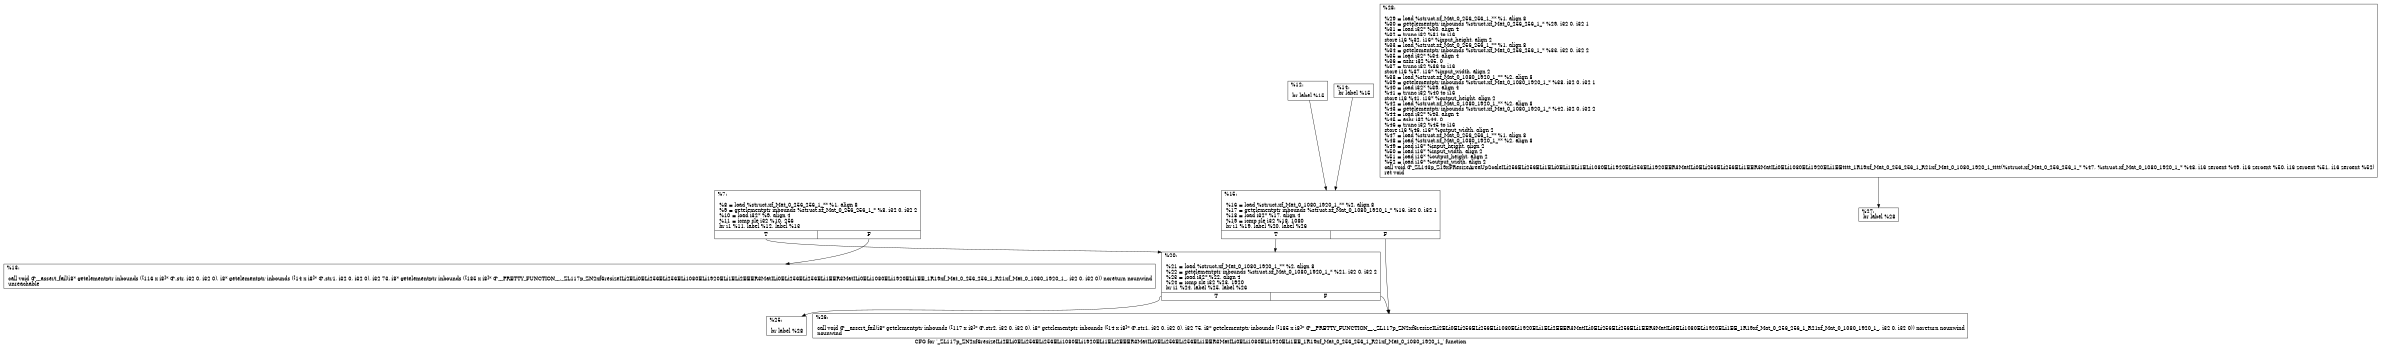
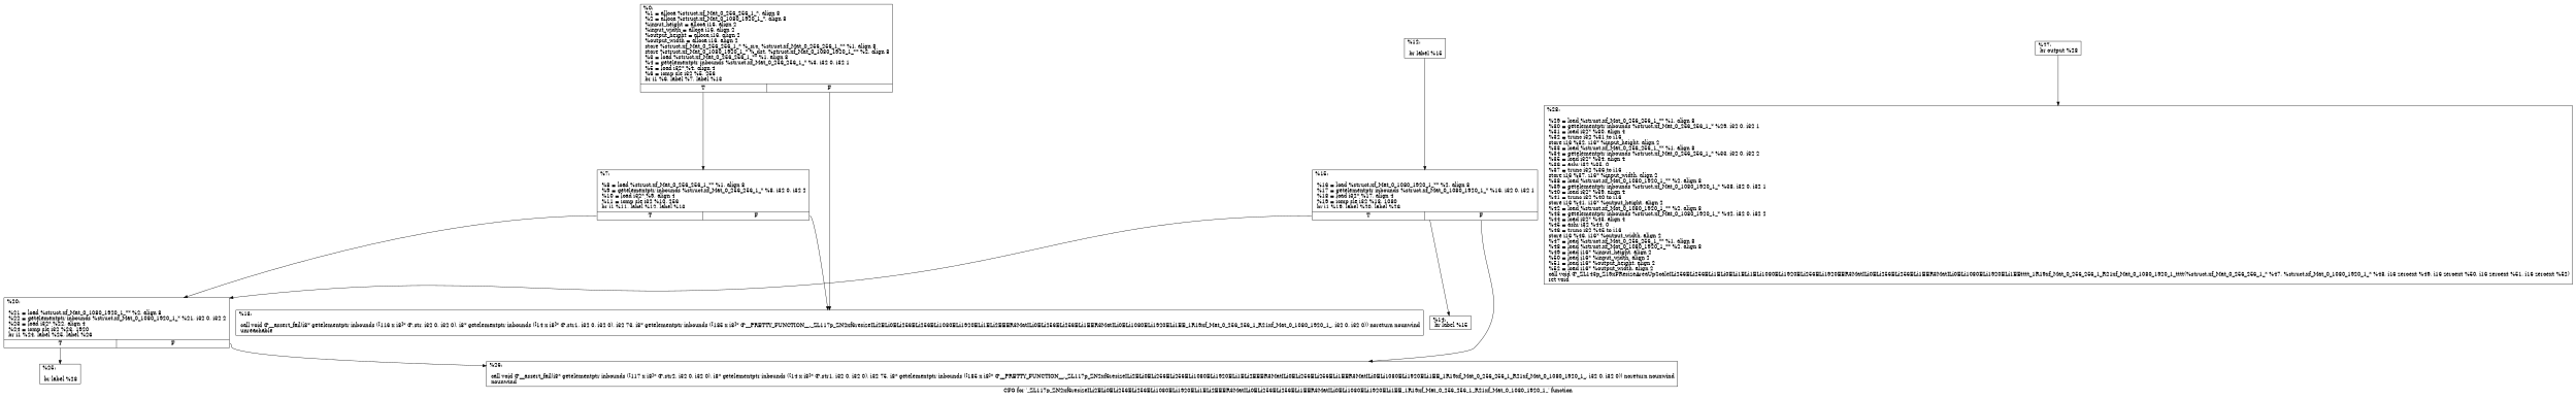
  digraph {
    label="CFG for '_ZL117p_ZN2xf6resizeILi2ELi0ELi256ELi256ELi1080ELi1920ELi1ELi2EEER3MatILi0ELi256ELi256ELi1EER3MatILi0ELi1080ELi1920ELi1EE_1R19xf_Mat_0_256_256_1_R21xf_Mat_0_1080_1920_1_' function"
    node [shape=record]
    edge [tailport=s0]
+   n1 [label="{%0:\l  %1 = alloca %struct.xf_Mat_0_256_256_1_*, align 8\l  %2 = alloca %struct.xf_Mat_0_1080_1920_1_*, align 8\l  %input_height = alloca i16, align 2\l  %input_width = alloca i16, align 2\l  %output_height = alloca i16, align 2\l  %output_width = alloca i16, align 2\l  store %struct.xf_Mat_0_256_256_1_* %_src, %struct.xf_Mat_0_256_256_1_** %1, align 8\l  store %struct.xf_Mat_0_1080_1920_1_* %_dst, %struct.xf_Mat_0_1080_1920_1_** %2, align 8\l  %3 = load %struct.xf_Mat_0_256_256_1_** %1, align 8\l  %4 = getelementptr inbounds %struct.xf_Mat_0_256_256_1_* %3, i32 0, i32 1\l  %5 = load i32* %4, align 4\l  %6 = icmp sle i32 %5, 256\l  br i1 %6, label %7, label %13\l|{<s0>T|<s1>F}}"]
    n2 [label="{%7:\l\l  %8 = load %struct.xf_Mat_0_256_256_1_** %1, align 8\l  %9 = getelementptr inbounds %struct.xf_Mat_0_256_256_1_* %8, i32 0, i32 2\l  %10 = load i32* %9, align 4\l  %11 = icmp sle i32 %10, 256\l  br i1 %11, label %12, label %13\l|{<s0>T|<s1>F}}"]
    n3 [label="{%13:\l\l  call void @__assert_fail(i8* getelementptr inbounds ([116 x i8]* @.str, i32 0, i32 0), i8* getelementptr inbounds ([14 x i8]* @.str1, i32 0, i32 0), i32 73, i8* getelementptr inbounds ([185 x i8]* @__PRETTY_FUNCTION__._ZL117p_ZN2xf6resizeILi2ELi0ELi256ELi256ELi1080ELi1920ELi1ELi2EEER3MatILi0ELi256ELi256ELi1EER3MatILi0ELi1080ELi1920ELi1EE_1R19xf_Mat_0_256_256_1_R21xf_Mat_0_1080_1920_1_, i32 0, i32 0)) noreturn nounwind\l  unreachable\l}"]
    n4 [label="{%20:\l\l  %21 = load %struct.xf_Mat_0_1080_1920_1_** %2, align 8\l  %22 = getelementptr inbounds %struct.xf_Mat_0_1080_1920_1_* %21, i32 0, i32 2\l  %23 = load i32* %22, align 4\l  %24 = icmp sle i32 %23, 1920\l  br i1 %24, label %25, label %26\l|{<s0>T|<s1>F}}"]
    n5 [label="{%12:\l\l  br label %15\l}"]
    n6 [label="{%15:\l\l  %16 = load %struct.xf_Mat_0_1080_1920_1_** %2, align 8\l  %17 = getelementptr inbounds %struct.xf_Mat_0_1080_1920_1_* %16, i32 0, i32 1\l  %18 = load i32* %17, align 4\l  %19 = icmp sle i32 %18, 1080\l  br i1 %19, label %20, label %26\l|{<s0>T|<s1>F}}"]
    n7 [label="{%26:\l\l  call void @__assert_fail(i8* getelementptr inbounds ([117 x i8]* @.str2, i32 0, i32 0), i8* getelementptr inbounds ([14 x i8]* @.str1, i32 0, i32 0), i32 75, i8* getelementptr inbounds ([185 x i8]* @__PRETTY_FUNCTION__._ZL117p_ZN2xf6resizeILi2ELi0ELi256ELi256ELi1080ELi1920ELi1ELi2EEER3MatILi0ELi256ELi256ELi1EER3MatILi0ELi1080ELi1920ELi1EE_1R19xf_Mat_0_256_256_1_R21xf_Mat_0_1080_1920_1_, i32 0, i32 0)) noreturn nounwind\l  nounwind\l}"]
    n8 [label="{%25:\l\l  br label %28\l}"]
    n9 [label="{%14:                                                  \l  br label %15\l}"]
    n10 [label="{%28:\l\l  %29 = load %struct.xf_Mat_0_256_256_1_** %1, align 8\l  %30 = getelementptr inbounds %struct.xf_Mat_0_256_256_1_* %29, i32 0, i32 1\l  %31 = load i32* %30, align 4\l  %32 = trunc i32 %31 to i16\l  store i16 %32, i16* %input_height, align 2\l  %33 = load %struct.xf_Mat_0_256_256_1_** %1, align 8\l  %34 = getelementptr inbounds %struct.xf_Mat_0_256_256_1_* %33, i32 0, i32 2\l  %35 = load i32* %34, align 4\l  %36 = ashr i32 %35, 0\l  %37 = trunc i32 %36 to i16\l  store i16 %37, i16* %input_width, align 2\l  %38 = load %struct.xf_Mat_0_1080_1920_1_** %2, align 8\l  %39 = getelementptr inbounds %struct.xf_Mat_0_1080_1920_1_* %38, i32 0, i32 1\l  %40 = load i32* %39, align 4\l  %41 = trunc i32 %40 to i16\l  store i16 %41, i16* %output_height, align 2\l  %42 = load %struct.xf_Mat_0_1080_1920_1_** %2, align 8\l  %43 = getelementptr inbounds %struct.xf_Mat_0_1080_1920_1_* %42, i32 0, i32 2\l  %44 = load i32* %43, align 4\l  %45 = ashr i32 %44, 0\l  %46 = trunc i32 %45 to i16\l  store i16 %46, i16* %output_width, align 2\l  %47 = load %struct.xf_Mat_0_256_256_1_** %1, align 8\l  %48 = load %struct.xf_Mat_0_1080_1920_1_** %2, align 8\l  %49 = load i16* %input_height, align 2\l  %50 = load i16* %input_width, align 2\l  %51 = load i16* %output_height, align 2\l  %52 = load i16* %output_width, align 2\l  call void @_ZL143p_Z19xFResizeAreaUpScaleILi256ELi256ELi1ELi0ELi1ELi1ELi1080ELi1920ELi256ELi1920EER3MatILi0ELi256ELi256ELi1EER3MatILi0ELi1080ELi1920ELi1EEtttt_1R19xf_Mat_0_256_256_1_R21xf_Mat_0_1080_1920_1_tttt(%struct.xf_Mat_0_256_256_1_* %47, %struct.xf_Mat_0_1080_1920_1_* %48, i16 zeroext %49, i16 zeroext %50, i16 zeroext %51, i16 zeroext %52)\l  ret void\l}"]
-   n11 [label="{%27:                                                  \l  br label %28\l}"]
+   n11 [label="{%27:                                                  \l  br output %28\l}"]
+   n1 -> n2
+   n1 -> n3 [tailport=s1]
    n2 -> n3 [tailport=s1]
    n2 -> n4
    n4 -> n7 [tailport=s1]
    n4 -> n8
    n5 -> n6 [tailport=""]
    n6 -> n4
    n6 -> n7 [tailport=s1]
-   n9 -> n6 [tailport=""]
-   n10 -> n11 [tailport=""]
+   n6 -> n9 [tailport=""]
+   n11 -> n10 [tailport=""]
  }
